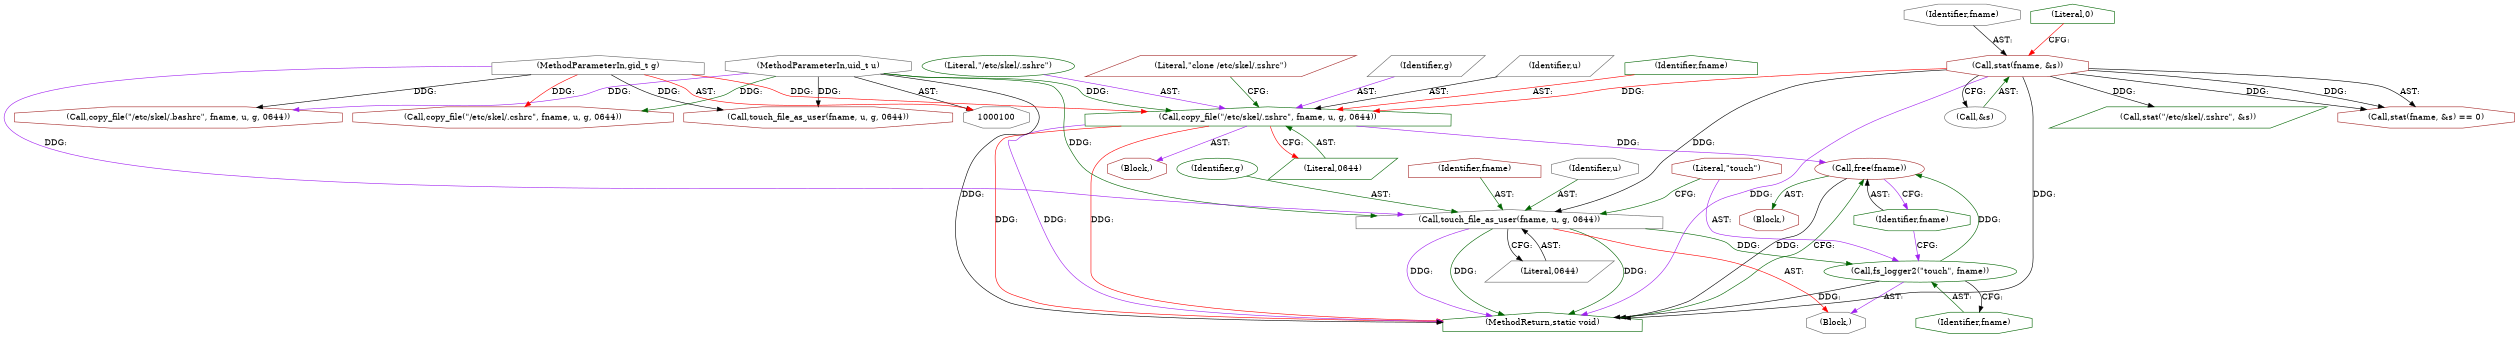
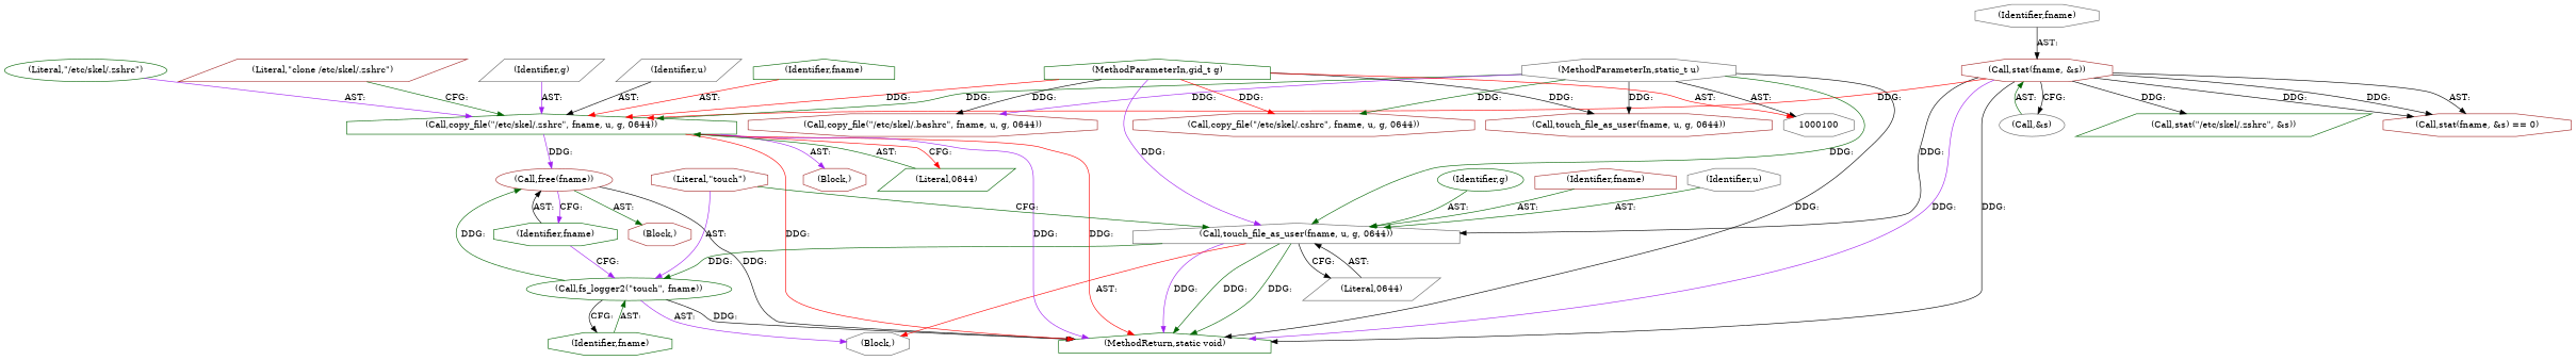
  digraph {
    node [color=darkgreen shape=octagon]
    edge [color=black]
    n1 [color=brown label="(Call,free(fname))" shape=ellipse]
    n2 [color=brown label="(Block,)"]
    n3 [label="(Identifier,fname)"]
    n4 [label="(MethodReturn,static void)" shape=house]
    n5 [label="(Call,fs_logger2(\"touch\", fname))" shape=ellipse]
    n6 [label="(Identifier,fname)"]
    n7 [color=gray40 label="(Block,)"]
    n8 [color=gray40 label="(Call,touch_file_as_user(fname, u, g, 0644))" shape=house]
    n9 [color=gray40 label="(Literal,0644)" shape=parallelogram]
    n10 [color=brown label="(Call,stat(fname, &s))"]
    n11 [label="(Call,copy_file(\"/etc/skel/.zshrc\", fname, u, g, 0644))" shape=house]
    n12 [label="(Call,stat(\"/etc/skel/.zshrc\", &s))" shape=parallelogram]
    n13 [color=brown label="(Call,stat(fname, &s) == 0)"]
    n14 [color=gray40 label="(Call,&s)" shape=ellipse]
    n15 [label="(Literal,0644)" shape=parallelogram]
    n16 [color=brown label="(Block,)"]
-   n17 [color=gray40 label="(MethodParameterIn,uid_t u)"]
+   n17 [color=gray40 label="(MethodParameterIn,static_t u)"]
    n18 [color=brown label="(Call,copy_file(\"/etc/skel/.bashrc\", fname, u, g, 0644))"]
    n19 [color=brown label="(Call,copy_file(\"/etc/skel/.cshrc\", fname, u, g, 0644))"]
    n20 [color=brown label="(Call,touch_file_as_user(fname, u, g, 0644))"]
    1000100 [color=gray40]
-   n22 [color=gray40 label="(MethodParameterIn,gid_t g)" shape=house]
+   n22 [label="(MethodParameterIn,gid_t g)" shape=house]
    n23 [label="(Identifier,g)" shape=ellipse]
    n24 [color=gray40 label="(Identifier,fname)"]
    n25 [label="(Literal,\"/etc/skel/.zshrc\")" shape=ellipse]
    n26 [color=brown label="(Identifier,fname)" shape=house]
    n27 [color=brown label="(Literal,\"clone /etc/skel/.zshrc\")" shape=parallelogram]
    n28 [color=brown label="(Literal,\"touch\")"]
    n29 [color=gray40 label="(Identifier,u)"]
-   n30 [label="(Literal,0)" shape=house]
    n31 [color=gray40 label="(Identifier,g)" shape=parallelogram]
    n32 [color=gray40 label="(Identifier,u)" shape=parallelogram]
    n33 [label="(Identifier,fname)" shape=house]
    n1 -> n2 [color=darkgreen label="AST: "]
    n1 -> n3 [color=purple label="CFG: "]
    n1 -> n4 [label="DDG: "]
    n3 -> n1 [label="AST: "]
    n3 -> n5 [color=purple label="CFG: "]
-   n4 -> n1 [color=darkgreen label="CFG: "]
    n5 -> n1 [color=darkgreen label="DDG: "]
    n5 -> n4 [label="DDG: "]
    n5 -> n6 [label="CFG: "]
    n5 -> n7 [color=purple label="AST: "]
    n6 -> n5 [color=darkgreen label="AST: "]
    n8 -> n4 [color=purple label="DDG: "]
    n8 -> n4 [color=darkgreen label="DDG: "]
    n8 -> n4 [color=darkgreen label="DDG: "]
    n8 -> n5 [color=darkgreen label="DDG: "]
    n8 -> n7 [color=red label="AST: "]
    n8 -> n9 [label="CFG: "]
    n9 -> n8 [label="AST: "]
    n10 -> n4 [color=purple label="DDG: "]
    n10 -> n4 [label="DDG: "]
    n10 -> n8 [label="DDG: "]
    n10 -> n11 [color=red label="DDG: "]
    n10 -> n12 [label="DDG: "]
    n10 -> n13 [label="AST: "]
    n10 -> n13 [label="DDG: "]
    n10 -> n13 [label="DDG: "]
    n10 -> n14 [label="CFG: "]
    n11 -> n1 [color=purple label="DDG: "]
    n11 -> n4 [color=red label="DDG: "]
    n11 -> n4 [color=red label="DDG: "]
    n11 -> n4 [color=purple label="DDG: "]
    n11 -> n15 [color=red label="CFG: "]
    n11 -> n16 [color=purple label="AST: "]
    n14 -> n10 [color=darkgreen label="AST: "]
    n15 -> n11 [color=darkgreen label="AST: "]
    n17 -> n4 [label="DDG: "]
    n17 -> n8 [color=darkgreen label="DDG: "]
    n17 -> n11 [color=darkgreen label="DDG: "]
    n17 -> n18 [color=purple label="DDG: "]
    n17 -> n19 [color=darkgreen label="DDG: "]
    n17 -> n20 [label="DDG: "]
    n17 -> 1000100 [label="AST: "]
    n22 -> n8 [color=purple label="DDG: "]
    n22 -> n11 [color=red label="DDG: "]
    n22 -> n18 [label="DDG: "]
    n22 -> n19 [color=red label="DDG: "]
    n22 -> n20 [label="DDG: "]
    n22 -> 1000100 [color=red label="AST: "]
    n23 -> n8 [color=darkgreen label="AST: "]
    n24 -> n10 [label="AST: "]
    n25 -> n11 [color=purple label="AST: "]
    n26 -> n8 [color=darkgreen label="AST: "]
    n27 -> n11 [color=darkgreen label="CFG: "]
    n28 -> n5 [color=purple label="AST: "]
    n28 -> n8 [color=darkgreen label="CFG: "]
    n29 -> n8 [color=darkgreen label="AST: "]
-   n30 -> n10 [color=red label="CFG: "]
    n31 -> n11 [color=purple label="AST: "]
    n32 -> n11 [label="AST: "]
    n33 -> n11 [color=red label="AST: "]
  }
